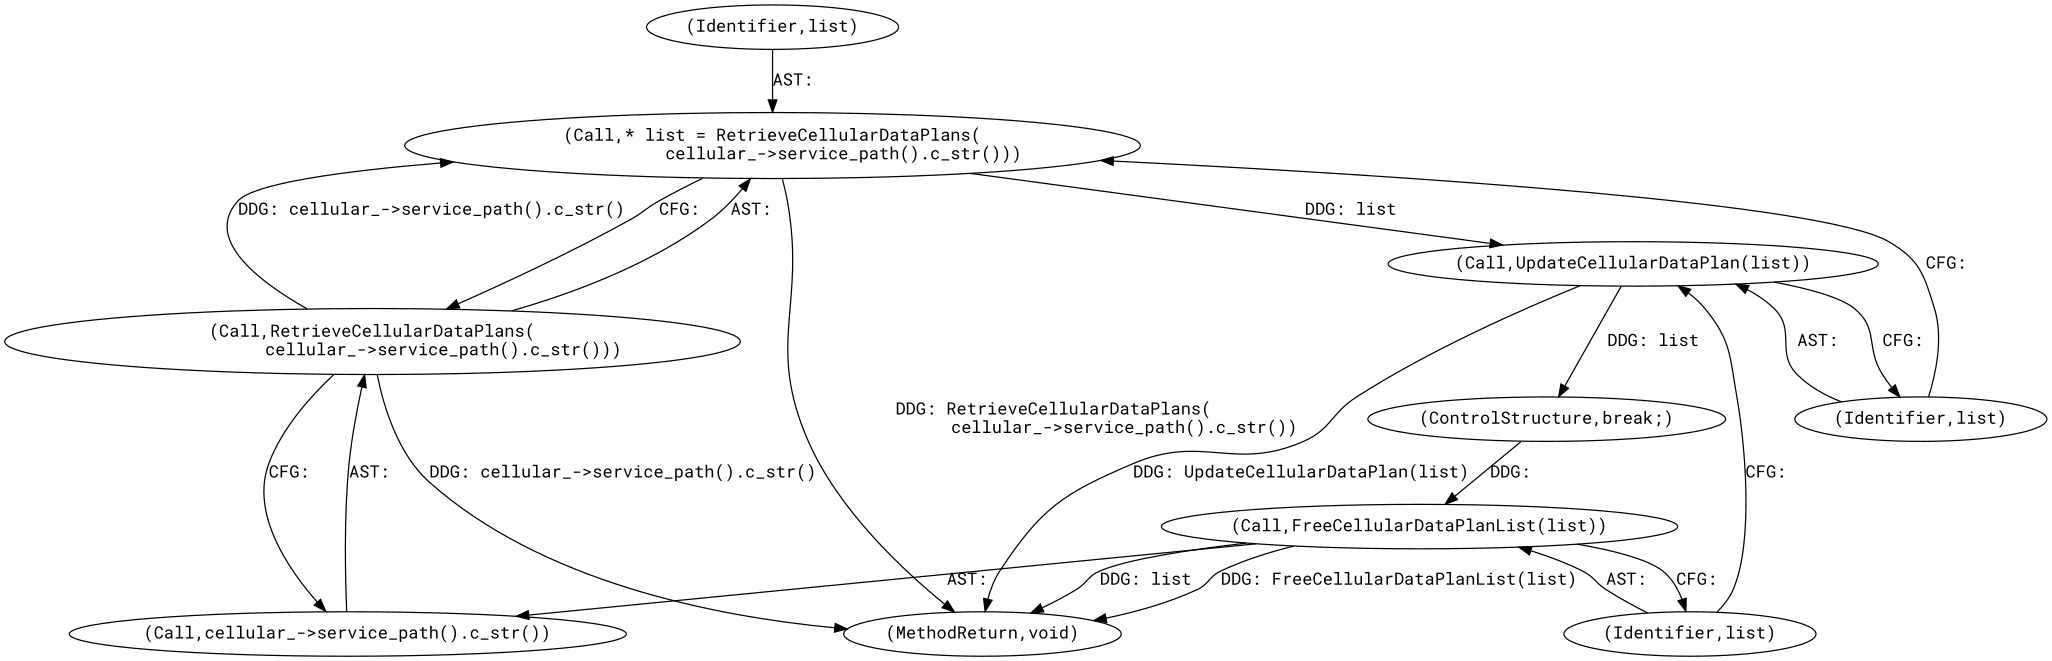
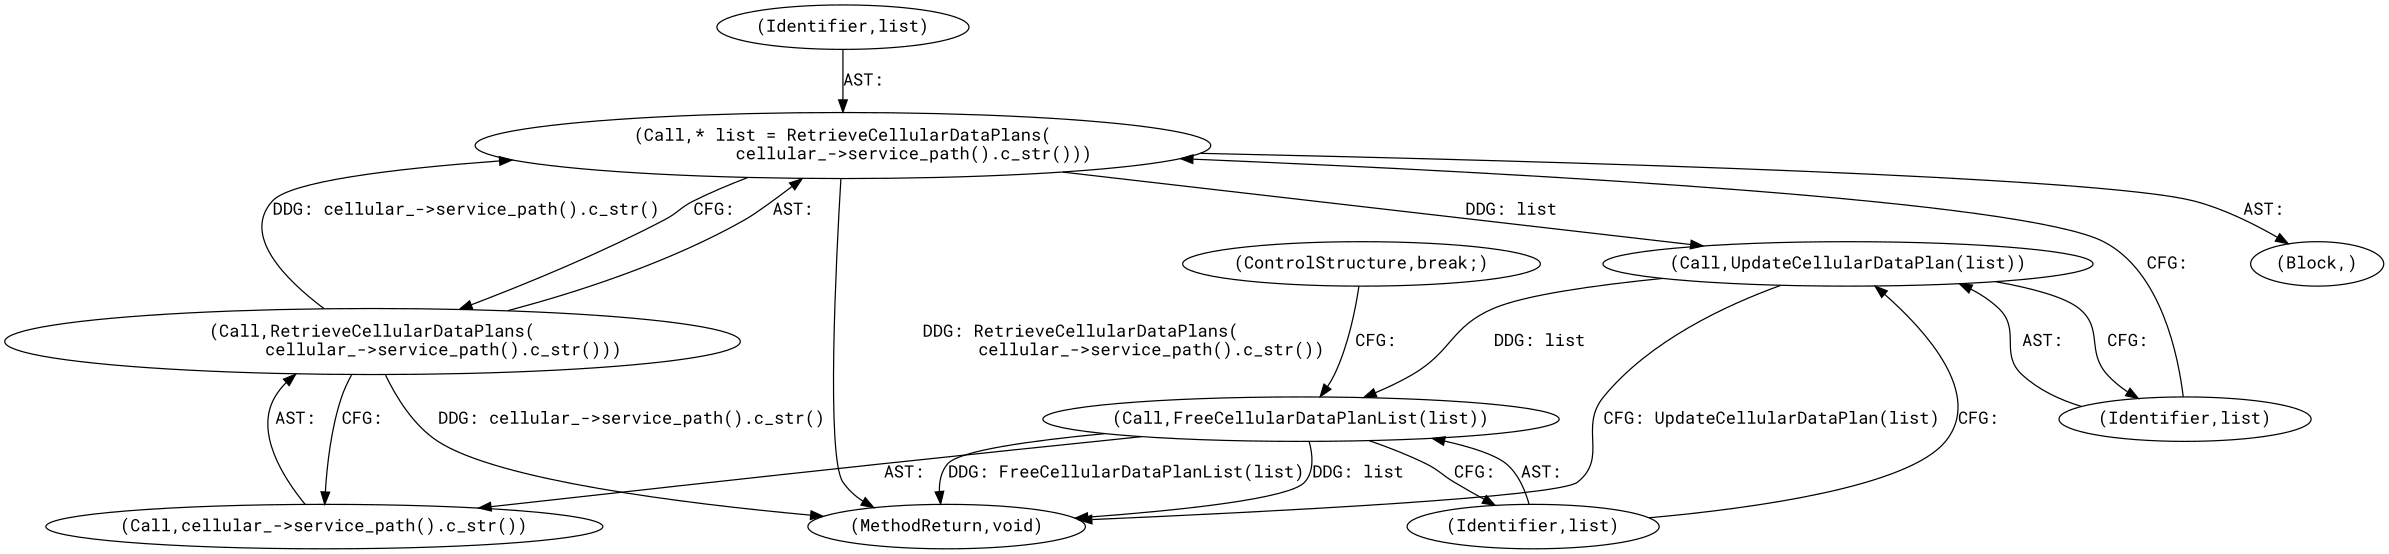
  digraph {
    fontname="Roboto Mono"
    node [fontname="Roboto Mono"]
    edge [fontname="Roboto Mono"]
    n1 [label="(Call,* list = RetrieveCellularDataPlans(\n              cellular_->service_path().c_str()))"]
    n2 [label="(Call,RetrieveCellularDataPlans(\n              cellular_->service_path().c_str()))"]
    n3 [label="(Call,UpdateCellularDataPlan(list))"]
    n4 [label="(MethodReturn,void)"]
+   n5 [label="(Block,)"]
    n6 [label="(Call,cellular_->service_path().c_str())"]
    n7 [label="(Call,FreeCellularDataPlanList(list))"]
    n8 [label="(Identifier,list)"]
    n9 [label="(Identifier,list)"]
    n10 [label="(ControlStructure,break;)"]
    n11 [label="(Identifier,list)"]
    n1 -> n2 [label="CFG: "]
    n1 -> n3 [label="DDG: list"]
    n1 -> n4 [label="DDG: RetrieveCellularDataPlans(\n              cellular_->service_path().c_str())"]
+   n1 -> n5 [label="AST: "]
    n2 -> n1 [label="AST: "]
    n2 -> n1 [label="DDG: cellular_->service_path().c_str()"]
    n2 -> n4 [label="DDG: cellular_->service_path().c_str()"]
    n2 -> n6 [label="CFG: "]
-   n3 -> n4 [label="DDG: UpdateCellularDataPlan(list)"]
-   n3 -> n10 [label="DDG: list"]
+   n3 -> n4 [label="CFG: UpdateCellularDataPlan(list)"]
+   n3 -> n7 [label="DDG: list"]
    n3 -> n8 [label="CFG: "]
    n6 -> n2 [label="AST: "]
    n7 -> n4 [label="DDG: FreeCellularDataPlanList(list)"]
    n7 -> n4 [label="DDG: list"]
    n7 -> n6 [label="AST: "]
    n7 -> n9 [label="CFG: "]
    n8 -> n1 [label="CFG: "]
    n8 -> n3 [label="AST: "]
    n9 -> n3 [label="CFG: "]
    n9 -> n7 [label="AST: "]
-   n10 -> n7 [label="DDG: "]
+   n10 -> n7 [label="CFG: "]
    n11 -> n1 [label="AST: "]
  }
